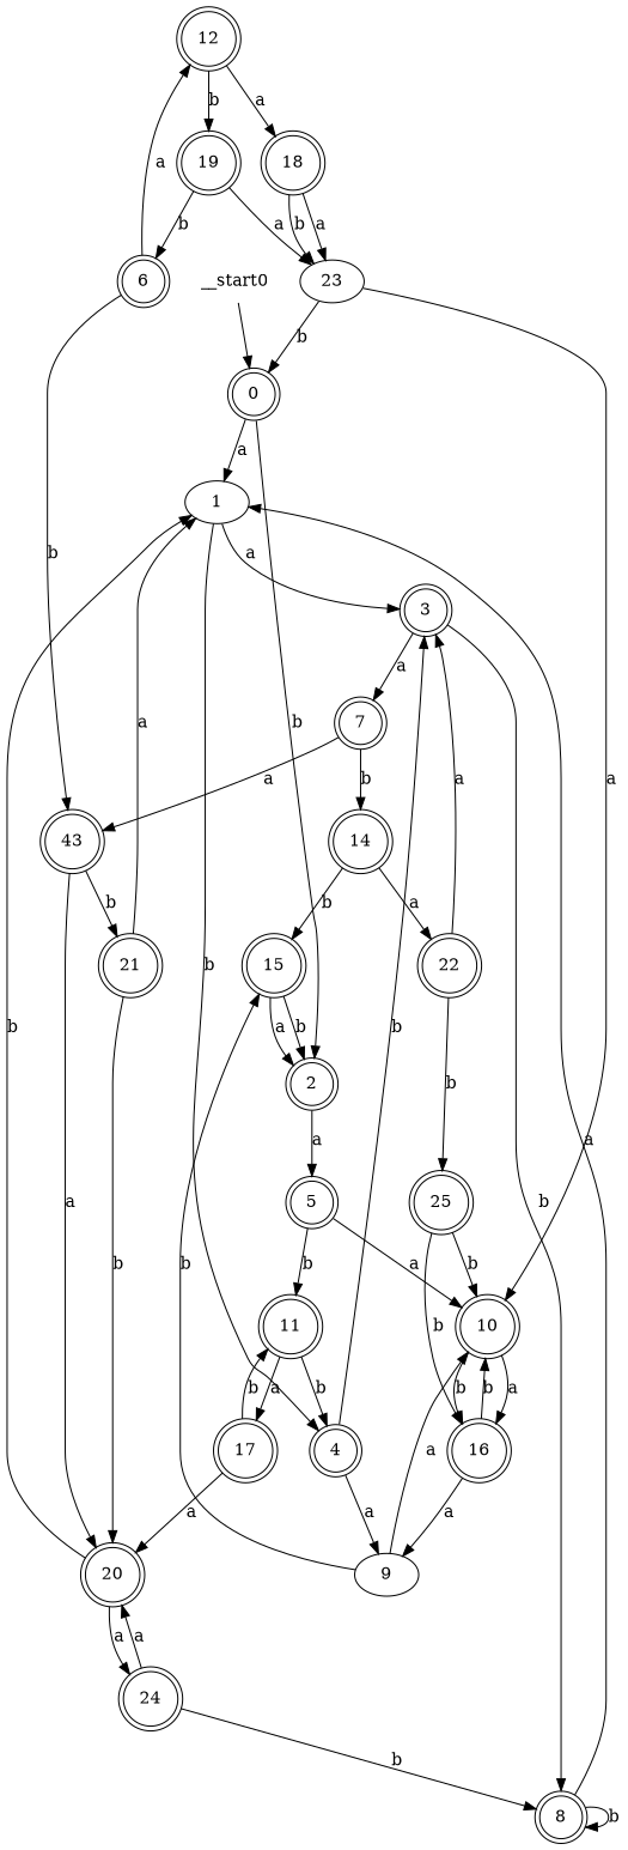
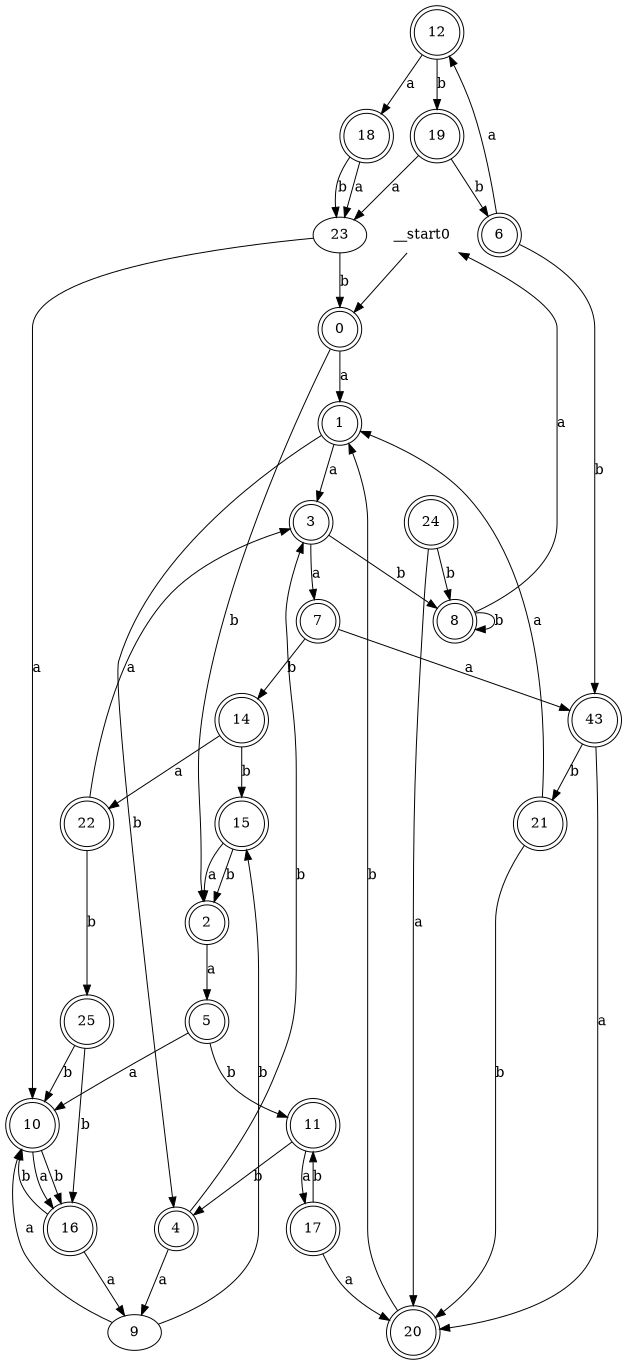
  digraph {
    node [shape=doublecircle]
    __start0 [shape=none]
    0
-   1 [shape=ellipse]
+   1
    2
    3
    4
    5
    7
    8
    9 [shape=""]
    10
    11
    6
    12
    n15 [label=43]
    14
    15
    16
    17
    18
    19
    20
    21
    22
    23 [shape=""]
    24
    25
    __start0 -> 0
    0 -> 1 [label=a]
    0 -> 2 [label=b]
    1 -> 3 [label=a]
    1 -> 4 [label=b]
    2 -> 5 [label=a]
    3 -> 7 [label=a]
    3 -> 8 [label=b]
    4 -> 3 [label=b]
    4 -> 9 [label=a]
    5 -> 10 [label=a]
    5 -> 11 [label=b]
    7 -> n15 [label=a]
    7 -> 14 [label=b]
-   8 -> 1 [label=a]
+   8 -> __start0 [label=a]
    8 -> 8 [label=b]
    9 -> 10 [label=a]
    9 -> 15 [label=b]
    10 -> 16 [label=a]
    10 -> 16 [label=b]
    11 -> 4 [label=b]
    11 -> 17 [label=a]
    6 -> 12 [label=a]
    6 -> n15 [label=b]
    12 -> 18 [label=a]
    12 -> 19 [label=b]
    n15 -> 20 [label=a]
    n15 -> 21 [label=b]
    14 -> 15 [label=b]
    14 -> 22 [label=a]
    15 -> 2 [label=a]
    15 -> 2 [label=b]
    16 -> 9 [label=a]
    16 -> 10 [label=b]
    17 -> 11 [label=b]
    17 -> 20 [label=a]
    18 -> 23 [label=a]
    18 -> 23 [label=b]
    19 -> 6 [label=b]
    19 -> 23 [label=a]
    20 -> 1 [label=b]
-   20 -> 24 [label=a]
    21 -> 1 [label=a]
    21 -> 20 [label=b]
    22 -> 3 [label=a]
    22 -> 25 [label=b]
    23 -> 0 [label=b]
    23 -> 10 [label=a]
    24 -> 8 [label=b]
    24 -> 20 [label=a]
    25 -> 10 [label=b]
    25 -> 16 [label=b]
  }
